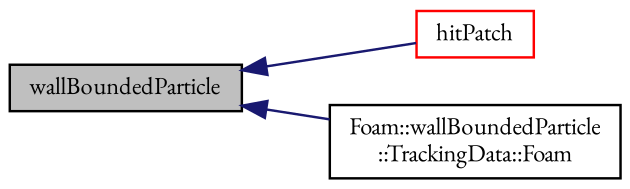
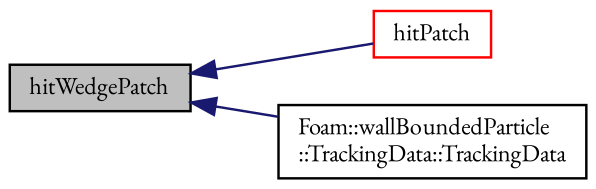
  digraph {
    fontname="EB Garamond"
    rankdir=LR
    node [color=black fontname="EB Garamond" fontsize=10 shape=record]
    edge [color=midnightblue dir=back fontname="EB Garamond" fontsize=10 labelfontname=Helvetica labelfontsize=10 style=solid]
-   n1 [fillcolor=grey75 fontcolor=black height=0.2 label=wallBoundedParticle style=filled width=0.4]
+   n1 [fillcolor=grey75 fontcolor=black height=0.2 label=hitWedgePatch style=filled width=0.4]
    n2 [color=red height=0.2 label=hitPatch width=0.4]
-   n3 [height=0.2 label="Foam::wallBoundedParticle\l::TrackingData::Foam" width=0.4]
+   n3 [height=0.2 label="Foam::wallBoundedParticle\l::TrackingData::TrackingData" width=0.4]
    n1 -> n2
    n1 -> n3
  }
